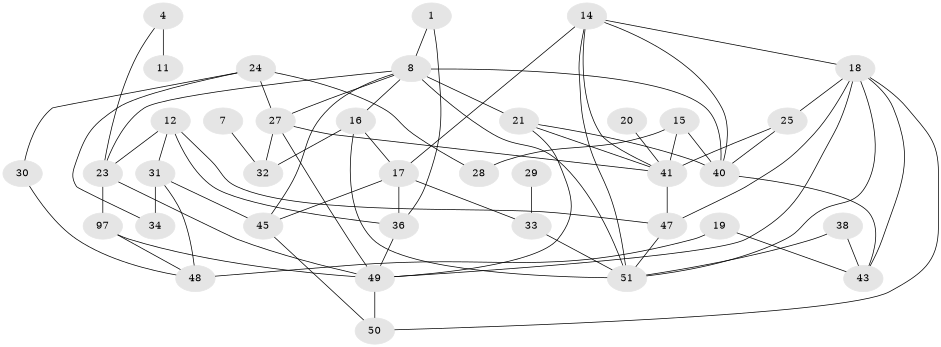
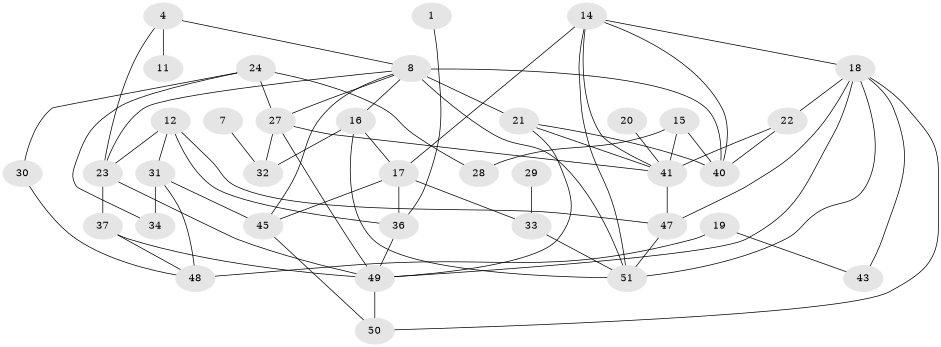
  graph {
    node [color=gray90 style=filled]
    edge [weight=1.0]
    1
    8
    36
    23
    16
    21
    27
    40
    45
    51
    49
    4
    11
-   37 [label=97]
+   37
    7
    32
    17
    41
    43
    50
    12
    31
    47
    48
    34
    14
    18
    33
-   22 [label=25]
+   22
    20
    15
    28
    19
    24
    30
    29
-   38
-   1 -- 8
+   4 -- 8
    1 -- 36
    8 -- 23
    8 -- 16
    8 -- 21 [weight=2.0]
    8 -- 27
    8 -- 40 [weight=2.0]
    8 -- 45
    8 -- 51
    36 -- 49
    23 -- 49
    23 -- 37
    16 -- 51
    16 -- 32
    16 -- 17
    21 -- 40 [weight=2.0]
    21 -- 49
    21 -- 41
    27 -- 49
    27 -- 32
    27 -- 41
-   40 -- 43
    45 -- 50
    49 -- 50
    4 -- 23
    4 -- 11
    37 -- 49
    37 -- 48
    7 -- 32
    17 -- 36
    17 -- 45
    17 -- 33
    41 -- 47
    12 -- 36
    12 -- 23
    12 -- 31
    12 -- 47
    31 -- 45
    31 -- 48
    31 -- 34
    47 -- 51
    14 -- 40 [weight=2.0]
    14 -- 51
    14 -- 17 [weight=2.0]
    14 -- 41
    14 -- 18
    18 -- 51
    18 -- 49
    18 -- 43
    18 -- 50
    18 -- 47
    18 -- 22
    33 -- 51 [weight=2.0]
    22 -- 40
    22 -- 41
    20 -- 41
    15 -- 40
    15 -- 41 [weight=2.0]
    15 -- 28
    19 -- 43
    19 -- 48 [weight=2.0]
    24 -- 27
    24 -- 34
    24 -- 28
    24 -- 30
    30 -- 48
    29 -- 33
-   38 -- 51 [weight=2.0]
-   38 -- 43
  }
